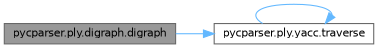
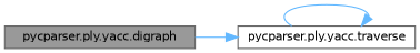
  digraph {
    rankdir=LR
    node [fontname=Helvetica fontsize=10 shape=box style=filled]
    edge [color=steelblue1 fontname=Helvetica fontsize=10 labelfontname=Helvetica labelfontsize=10 style=solid]
-   n1 [color=gray40 fillcolor=grey60 fontcolor=black height=0.2 label="pycparser.ply.digraph.digraph" width=0.4]
+   n1 [color=gray40 fillcolor=grey60 fontcolor=black height=0.2 label="pycparser.ply.yacc.digraph" width=0.4]
    n2 [color=grey40 fillcolor=white height=0.2 label="pycparser.ply.yacc.traverse" width=0.4]
    n1 -> n2
    n2 -> n2
  }
